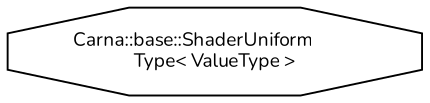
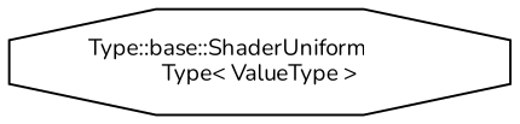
  digraph {
    rankdir=LR
    fontname=Nunito
-   n1 [color=black fillcolor=white fontname=Nunito fontsize=10 height=0.2 label="Carna::base::ShaderUniform\lType\< ValueType \>" shape=octagon style=filled width=0.4]
+   n1 [color=black fillcolor=white fontname=Nunito fontsize=10 height=0.2 label="Type::base::ShaderUniform\lType\< ValueType \>" shape=octagon style=filled width=0.4]
  }
